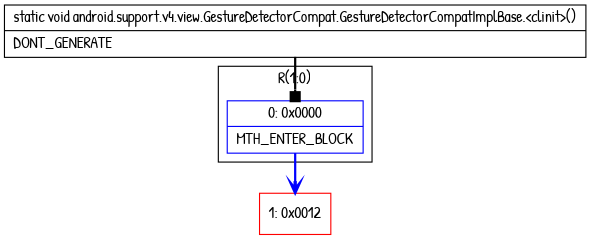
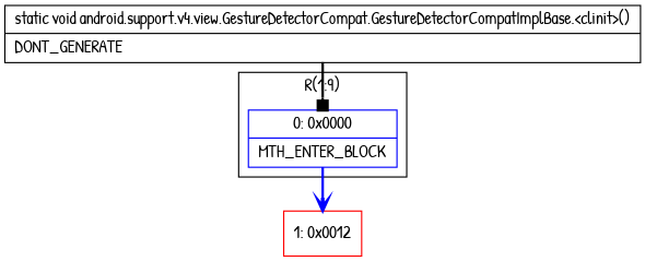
  digraph {
    fontname="Patrick Hand"
    node [shape=record fontname="Patrick Hand"]
    edge [style=bold fontname="Patrick Hand"]
    n1 [color=blue label="{0\:\ 0x0000|MTH_ENTER_BLOCK\l}"]
    n2 [color=red label="{1\:\ 0x0012}"]
    n3 [label="{static void android.support.v4.view.GestureDetectorCompat.GestureDetectorCompatImplBase.\<clinit\>()  | DONT_GENERATE\l}"]
    subgraph cluster_1 {
-     label="R(1:0)"
+     label="R(1:9)"
      n1
    }
    n1 -> n2 [color=blue arrowhead=vee]
    n3 -> n1 [color=black arrowhead=box]
  }
